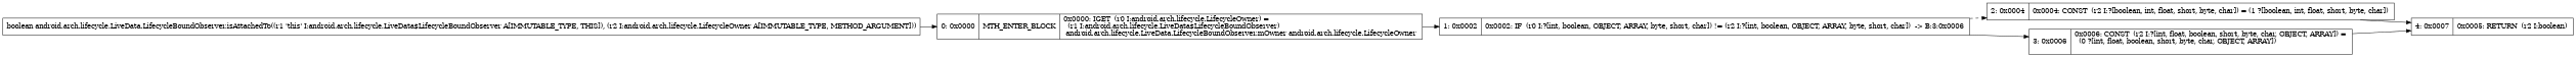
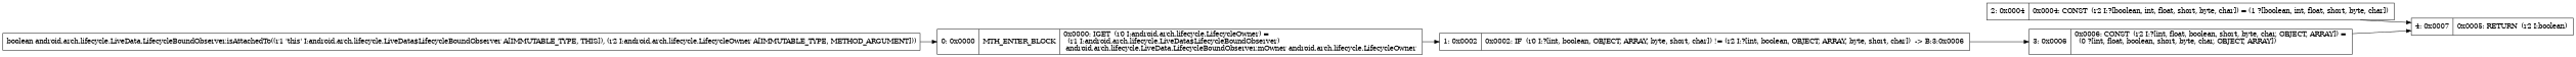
  digraph {
    rankdir=LR
    node [shape=record]
    n1 [label="{0\:\ 0x0000|MTH_ENTER_BLOCK\l|0x0000: IGET  (r0 I:android.arch.lifecycle.LifecycleOwner) = \l  (r1 I:android.arch.lifecycle.LiveData$LifecycleBoundObserver)\l android.arch.lifecycle.LiveData.LifecycleBoundObserver.mOwner android.arch.lifecycle.LifecycleOwner \l}"]
    n2 [label="{1\:\ 0x0002|0x0002: IF  (r0 I:?[int, boolean, OBJECT, ARRAY, byte, short, char]) != (r2 I:?[int, boolean, OBJECT, ARRAY, byte, short, char])  \-\> B:3:0x0006 \l}"]
    n3 [label="{2\:\ 0x0004|0x0004: CONST  (r2 I:?[boolean, int, float, short, byte, char]) = (1 ?[boolean, int, float, short, byte, char]) \l}"]
    n4 [label="{3\:\ 0x0006|0x0006: CONST  (r2 I:?[int, float, boolean, short, byte, char, OBJECT, ARRAY]) = \l  (0 ?[int, float, boolean, short, byte, char, OBJECT, ARRAY])\l \l}"]
    n5 [label="{4\:\ 0x0007|0x0005: RETURN  (r2 I:boolean) \l}"]
    n6 [label="{boolean android.arch.lifecycle.LiveData.LifecycleBoundObserver.isAttachedTo((r1 'this' I:android.arch.lifecycle.LiveData$LifecycleBoundObserver A[IMMUTABLE_TYPE, THIS]), (r2 I:android.arch.lifecycle.LifecycleOwner A[IMMUTABLE_TYPE, METHOD_ARGUMENT])) }"]
    n1 -> n2
-   n2 -> n3 [style=dashed]
    n2 -> n4
    n3 -> n5
    n4 -> n5
    n6 -> n1
  }
